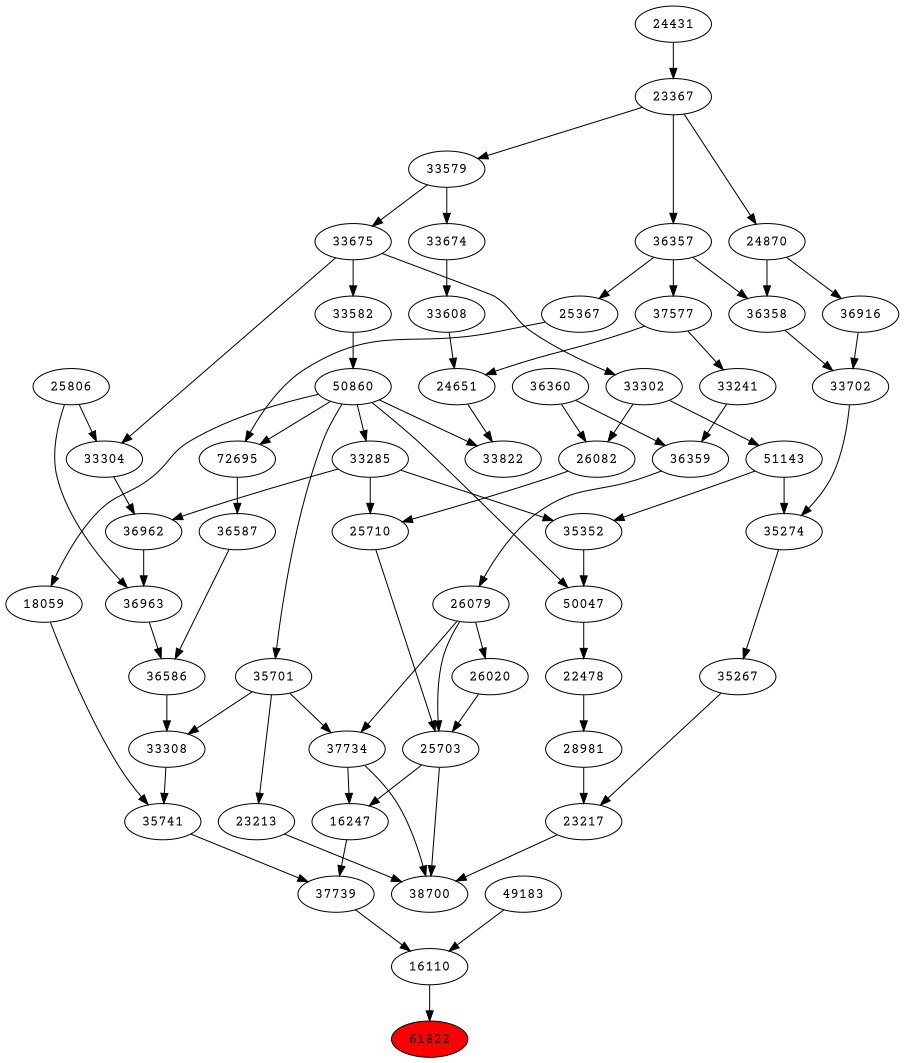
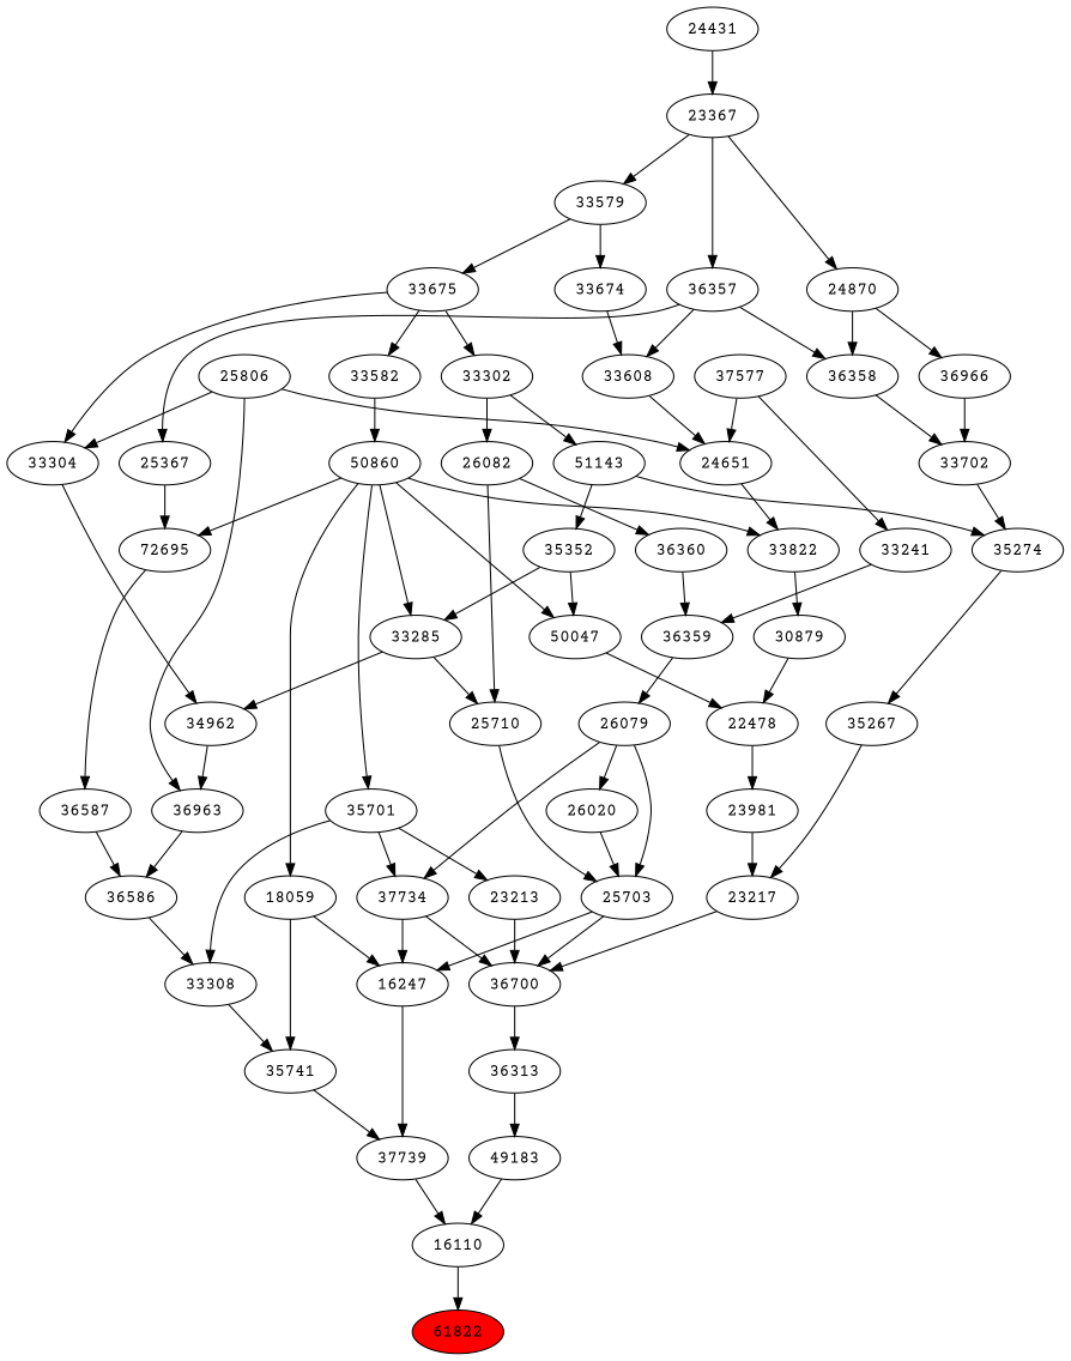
  strict digraph {
    fontname="Courier Prime"
    node [fontname="Courier Prime"]
    edge [fontname="Courier Prime"]
    n1 [fillcolor=red label=61822 style=filled]
    n2 [label=16110]
    n3 [label=49183]
-   n5 [label=38700]
+   n4 [label=36313]
+   n5 [label=36700]
    n6 [label=37739]
    n7 [label=23217]
    n8 [label=25703]
    n9 [label=16247]
    n10 [label=37734]
    n11 [label=23213]
    n12 [label=35741]
    n13 [label=35267]
-   n14 [label=28981]
+   n14 [label=23981]
    n15 [label=26020]
    n16 [label=26079]
    n17 [label=25710]
    n18 [label=35701]
    n19 [label=33308]
    n20 [label=18059]
    n21 [label=35274]
    n22 [label=22478]
    n23 [label=36359]
    n24 [label=26082]
    n25 [label=36360]
    n26 [label=33285]
    n27 [label=35352]
-   n28 [label=36962]
+   n28 [label=34962]
    n29 [label=50047]
    n30 [label=36963]
    n31 [label=50860]
    n32 [label=33822]
    n33 [label=72695]
+   n34 [label=30879]
    n35 [label=36587]
    n36 [label=36586]
    n37 [label=51143]
    n38 [label=33702]
    n39 [label=33241]
    n40 [label=33302]
    n41 [label=33582]
-   n42 [label=36916]
+   n42 [label=36966]
    n43 [label=36358]
    n44 [label=37577]
    n45 [label=24651]
    n46 [label=33675]
    n47 [label=33304]
    n48 [label=25806]
    n49 [label=24870]
    n50 [label=36357]
    n51 [label=25367]
    n52 [label=33579]
    n53 [label=33674]
    n54 [label=33608]
    n55 [label=23367]
    n56 [label=24431]
    n2 -> n1
    n3 -> n2
+   n4 -> n3
+   n5 -> n4
    n6 -> n2
    n7 -> n5
    n8 -> n5
    n8 -> n9
    n9 -> n6
    n10 -> n5
    n10 -> n9
    n11 -> n5
    n12 -> n6
    n13 -> n7
    n14 -> n7
    n15 -> n8
    n16 -> n8
    n16 -> n10
    n16 -> n15
    n17 -> n8
    n18 -> n10
    n18 -> n11
    n18 -> n19
    n19 -> n12
+   n20 -> n9
    n20 -> n12
    n21 -> n13
    n22 -> n14
    n23 -> n16
    n24 -> n17
-   n25 -> n24
+   n24 -> n25
    n25 -> n23
    n26 -> n17
-   n26 -> n27
+   n27 -> n26
    n26 -> n28
    n27 -> n29
    n28 -> n30
    n29 -> n22
    n30 -> n36
    n31 -> n18
    n31 -> n20
    n31 -> n26
    n31 -> n29
    n31 -> n32
    n31 -> n33
+   n32 -> n34
    n33 -> n35
+   n34 -> n22
    n35 -> n36
    n36 -> n19
    n37 -> n21
    n37 -> n27
    n38 -> n21
    n39 -> n23
    n40 -> n24
    n40 -> n37
    n41 -> n31
    n42 -> n38
    n43 -> n38
    n44 -> n39
    n44 -> n45
    n45 -> n32
    n46 -> n40
    n46 -> n41
    n46 -> n47
    n47 -> n28
    n48 -> n30
+   n48 -> n45
    n48 -> n47
    n49 -> n42
    n49 -> n43
    n50 -> n43
-   n50 -> n44
+   n50 -> n54
    n50 -> n51
    n51 -> n33
    n52 -> n46
    n52 -> n53
    n53 -> n54
    n54 -> n45
    n55 -> n49
    n55 -> n50
    n55 -> n52
    n56 -> n55
  }
